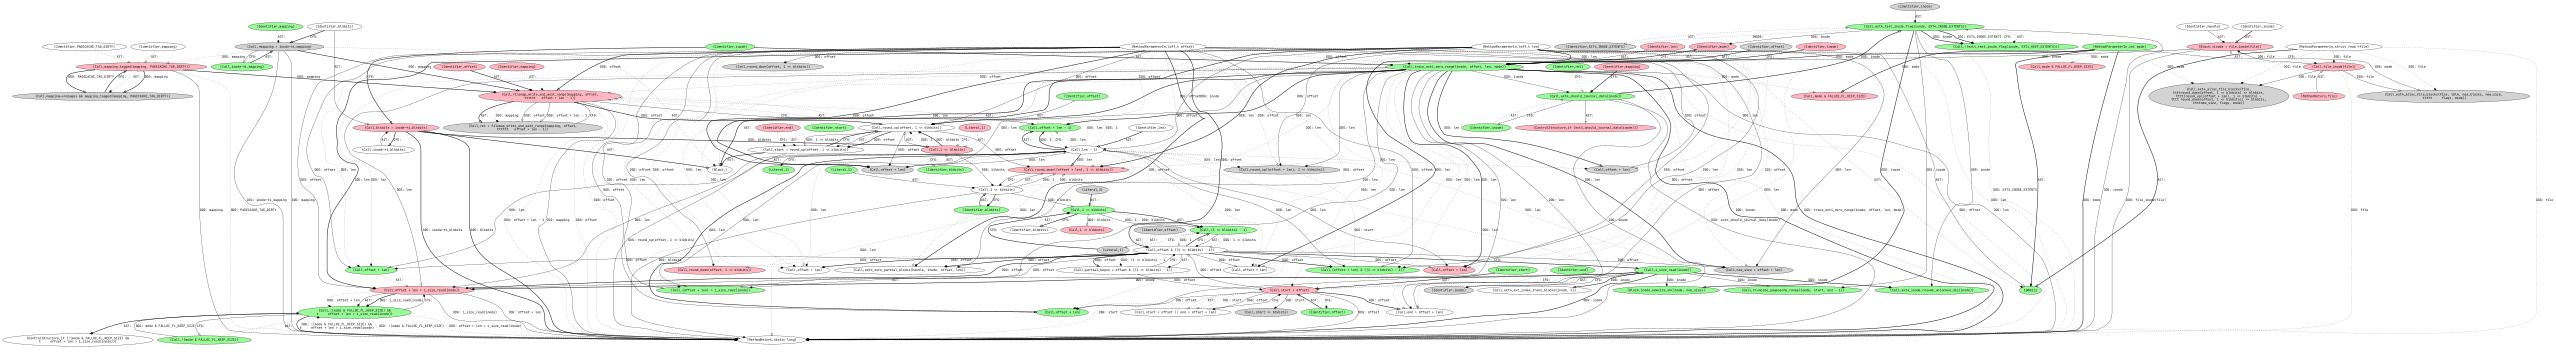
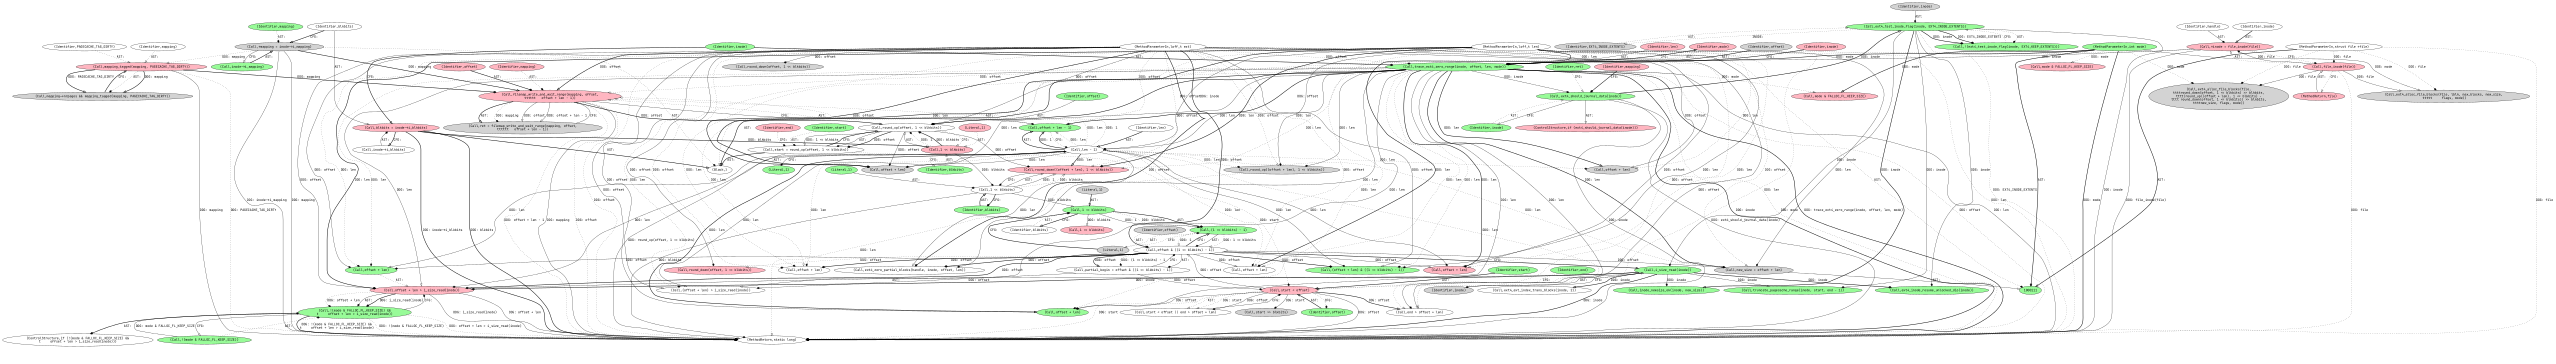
  digraph {
    fontname="JetBrains Mono"
    node [fillcolor=palegreen fontname="JetBrains Mono" style=filled]
    edge [arrowhead=onormal fontname="JetBrains Mono" style=solid]
    n1 [fillcolor=lightpink label="(Call,offset + len > i_size_read(inode))"]
    n2 [label="(Call,!(mode & FALLOC_FL_KEEP_SIZE) &&\n\t     offset + len > i_size_read(inode))"]
    n3 [fillcolor=white label="(MethodReturn,static long)"]
    n4 [label="(Call,i_size_read(inode))"]
    n5 [label="(Call,ext4_inode_resume_unlocked_dio(inode))"]
    n6 [fillcolor=lightgrey label="(Identifier,inode)"]
    n7 [label="(Call,truncate_pagecache_range(inode, start, end - 1))"]
-   n8 [label="(Block,inode_newsize_ok(inode, new_size))"]
+   n8 [label="(Call,inode_newsize_ok(inode, new_size))"]
    n9 [fillcolor=white label="(Call,ext4_ext_index_trans_blocks(inode, 2))"]
    n10 [fillcolor=white label="(ControlStructure,if (!(mode & FALLOC_FL_KEEP_SIZE) &&\n\t     offset + len > i_size_read(inode)))"]
    n11 [label="(Call,!(mode & FALLOC_FL_KEEP_SIZE))"]
-   n12 [fillcolor=white label="(MethodParameterIn,loff_t offset)"]
+   n12 [fillcolor=white label="(MethodParameterIn,loff_t ext)"]
    n13 [fillcolor=white label="(Call,offset & ((1 << blkbits) - 1))"]
    n14 [fillcolor=lightpink label="(Call,start < offset)"]
    n15 [fillcolor=white label="(Call,round_up(offset, 1 << blkbits))"]
    n16 [fillcolor=lightpink label="(Call,filemap_write_and_wait_range(mapping, offset,\n\t\t\t\t\t\t   offset + len - 1))"]
    n17 [label="(Call,trace_ext4_zero_range(inode, offset, len, mode))"]
    n18 [fillcolor=lightpink label="(Call,offset + len)"]
    n19 [label="(Call,offset + len)"]
    n20 [fillcolor=white label="(Call,ext4_zero_partial_blocks(handle, inode, offset, len))"]
    n21 [fillcolor=white label="(Call,offset + len)"]
    n22 [fillcolor=lightgrey label="(Call,round_up((offset + len), 1 << blkbits))"]
    n23 [fillcolor=white label="(Call,end > offset + len)"]
    n24 [fillcolor=lightgrey label="(Call,offset + len)"]
    n25 [label="(Call,offset + len)"]
    n26 [fillcolor=lightpink label="(Call,round_down((offset + len), 1 << blkbits))"]
    n27 [fillcolor=lightgrey label="(Call,round_down(offset, 1 << blkbits))"]
    n28 [fillcolor=lightpink label="(Call,round_down(offset, 1 << blkbits))"]
    n29 [label="(Call,offset + len - 1)"]
    n30 [fillcolor=lightgrey label="(Call,new_size = offset + len)"]
-   n31 [label="(Call,(offset + len) > i_size_read(inode))"]
+   n31 [fillcolor=white label="(Call,(offset + len) > i_size_read(inode))"]
    n32 [fillcolor=white label="(Call,offset + len)"]
    n33 [label="(Call,(offset + len) & ((1 << blkbits) - 1))"]
    n34 [fillcolor=lightgrey label="(Call,offset + len)"]
    1000111
    n36 [label="(Call,(1 << blkbits) - 1)"]
    n37 [fillcolor=white label="(Call,partial_begin = offset & ((1 << blkbits) - 1))"]
    n38 [fillcolor=white label="(Call,start < offset || end > offset + len)"]
    n39 [fillcolor=lightgrey label="(Call,start >> blkbits)"]
    n40 [label="(Identifier,offset)"]
    n41 [fillcolor=white label="(Call,start = round_up(offset, 1 << blkbits))"]
    n42 [fillcolor=lightpink label="(Call,1 << blkbits)"]
    n43 [fillcolor=lightgrey label="(Call,ret = filemap_write_and_wait_range(mapping, offset,\n\t\t\t\t\t\t   offset + len - 1))"]
    n44 [fillcolor=white label="(Block,)"]
    n45 [fillcolor=white label="(Call,len - 1)"]
    n46 [label="(Call,ext4_should_journal_data(inode))"]
    n47 [fillcolor=lightpink label="(Identifier,mode)"]
    n48 [fillcolor=lightpink label="(Call,mode & FALLOC_FL_KEEP_SIZE)"]
    n49 [fillcolor=white label="(Call,1 << blkbits)"]
    n50 [fillcolor=lightgrey label="(Literal,1)"]
    n51 [label="(Identifier,blkbits)"]
    n52 [fillcolor=lightpink label="(Call,mapping_tagged(mapping, PAGECACHE_TAG_DIRTY))"]
    n53 [fillcolor=lightgrey label="(Call,mapping->nrpages && mapping_tagged(mapping, PAGECACHE_TAG_DIRTY))"]
    n54 [fillcolor=white label="(Identifier,PAGECACHE_TAG_DIRTY)"]
    n55 [fillcolor=lightgrey label="(Call,*mapping = inode->i_mapping)"]
    n56 [label="(Call,inode->i_mapping)"]
    n57 [label="(Literal,1)"]
    n58 [label="(Call,ext4_test_inode_flag(inode, EXT4_INODE_EXTENTS))"]
    n59 [label="(Identifier,inode)"]
    n60 [fillcolor=lightpink label="(ControlStructure,if (ext4_should_journal_data(inode)))"]
-   n61 [fillcolor=lightpink label="(Block,*inode = file_inode(file))"]
+   n61 [fillcolor=lightpink label="(Call,*inode = file_inode(file))"]
    n62 [fillcolor=lightpink label="(Call,file_inode(file))"]
    n63 [fillcolor=lightgrey label="(Call,ext4_alloc_file_blocks(file, lblk, max_blocks, new_size,\n \t\t\t\t\t     flags, mode))"]
    n64 [fillcolor=lightgrey label="(Call,ext4_alloc_file_blocks(file,\n\t\t\t\tround_down(offset, 1 << blkbits) >> blkbits,\n\t\t\t\t(round_up((offset + len), 1 << blkbits) -\n\t\t\t\t round_down(offset, 1 << blkbits)) >> blkbits,\n\t\t\t\tnew_size, flags, mode))"]
    n65 [fillcolor=lightpink label="(MethodReturn,file)"]
-   n66 [fillcolor=white label="(MethodParameterIn,struct read *file)"]
+   n66 [fillcolor=white label="(MethodParameterIn,struct file *file)"]
    n67 [fillcolor=white label="(MethodParameterIn,loff_t len)"]
    n68 [label="(MethodParameterIn,int mode)"]
    n69 [fillcolor=lightpink label="(Call,mode & FALLOC_FL_KEEP_SIZE)"]
    n70 [label="(Call,1 << blkbits)"]
    n71 [label="(Identifier,blkbits)"]
    n72 [fillcolor=lightpink label="(Call,blkbits = inode->i_blkbits)"]
    n73 [fillcolor=white label="(Call,inode->i_blkbits)"]
    n74 [fillcolor=white label="(Identifier,blkbits)"]
    n75 [fillcolor=lightpink label="(Call,1 << blkbits)"]
    n76 [label="(Call,!(ext4_test_inode_flag(inode, EXT4_KEEP_EXTENTS)))"]
    n77 [fillcolor=lightgrey label="(Identifier,EXT4_INODE_EXTENTS)"]
    n78 [fillcolor=lightpink label="(Identifier,offset)"]
    n79 [label="(Identifier,inode)"]
    n80 [fillcolor=white label="(Identifier,blkbits)"]
    n81 [fillcolor=lightpink label="(Identifier,end)"]
    n82 [fillcolor=lightpink label="(Identifier,mapping)"]
    n83 [fillcolor=lightpink label="(Literal,1)"]
    n84 [fillcolor=lightgrey label="(Identifier,offset)"]
    n85 [fillcolor=lightpink label="(Identifier,inode)"]
    n86 [label="(Literal,1)"]
    n87 [fillcolor=lightgrey label="(Literal,1)"]
    n88 [fillcolor=lightpink label="(Identifier,mapping)"]
    n89 [fillcolor=white label="(Identifier,len)"]
    n90 [fillcolor=white label="(Identifier,mapping)"]
    n91 [fillcolor=white label="(Identifier,inode)"]
    n92 [fillcolor=lightgrey label="(Identifier,offset)"]
    n93 [fillcolor=lightgrey label="(Identifier,inode)"]
    n94 [label="(Identifier,ret)"]
    n95 [label="(Identifier,start)"]
    n96 [fillcolor=white label="(Identifier,handle)"]
    n97 [label="(Identifier,mapping)"]
    n98 [fillcolor=lightpink label="(Identifier,len)"]
    n99 [label="(Identifier,end)"]
    n100 [label="(Identifier,start)"]
    n101 [label="(Identifier,offset)"]
    n1 -> n2 [arrowhead=diamond label="AST: "]
    n1 -> n2 [arrowhead=diamond label="DDG: offset + len" style=dotted]
    n1 -> n2 [arrowhead=diamond label="DDG: i_size_read(inode)" style=bold]
    n1 -> n3 [label="DDG: offset + len"]
    n1 -> n3 [arrowhead=diamond label="DDG: i_size_read(inode)"]
    n2 -> n1 [arrowhead=diamond label="CFG: "]
    n2 -> n3 [arrowhead=diamond label="DDG: !(mode & FALLOC_FL_KEEP_SIZE) &&\n\t     offset + len > i_size_read(inode)" style=bold]
    n2 -> n3 [label="DDG: !(mode & FALLOC_FL_KEEP_SIZE)" style=dotted]
    n2 -> n3 [label="DDG: offset + len > i_size_read(inode)" style=dotted]
    n2 -> n10 [arrowhead=diamond label="AST: " style=bold]
    n2 -> n11 [label="CFG: "]
    n4 -> n1 [label="AST: "]
    n4 -> n1 [arrowhead=diamond label="DDG: inode" style=bold]
    n4 -> n3 [arrowhead=diamond label="DDG: inode" style=bold]
    n4 -> n5 [arrowhead=diamond label="DDG: inode" style=bold]
    n4 -> n6 [arrowhead=diamond label="CFG: "]
    n4 -> n7 [label="DDG: inode"]
    n4 -> n8 [arrowhead=diamond label="DDG: inode"]
    n4 -> n9 [label="DDG: inode" style=bold]
    n6 -> n4 [label="AST: "]
    n11 -> n2 [arrowhead=diamond label="AST: " style=dotted]
    n11 -> n2 [arrowhead=diamond label="DDG: mode & FALLOC_FL_KEEP_SIZE"]
    n12 -> n1 [arrowhead=diamond label="DDG: offset"]
    n12 -> n3 [label="DDG: offset" style=dotted]
    n12 -> n13 [label="DDG: offset" style=bold]
    n12 -> n14 [label="DDG: offset" style=dotted]
    n12 -> n15 [arrowhead=diamond label="DDG: offset"]
    n12 -> n16 [label="DDG: offset" style=bold]
    n12 -> n17 [arrowhead=diamond label="DDG: offset" style=dotted]
    n12 -> n18 [label="DDG: offset"]
    n12 -> n19 [label="DDG: offset"]
    n12 -> n20 [arrowhead=diamond label="DDG: offset" style=bold]
    n12 -> n21 [label="DDG: offset" style=dotted]
    n12 -> n22 [label="DDG: offset" style=dotted]
    n12 -> n23 [label="DDG: offset"]
    n12 -> n24 [label="DDG: offset"]
    n12 -> n25 [arrowhead=diamond label="DDG: offset"]
    n12 -> n26 [label="DDG: offset" style=dotted]
    n12 -> n27 [arrowhead=diamond label="DDG: offset"]
    n12 -> n28 [arrowhead=diamond label="DDG: offset"]
    n12 -> n29 [label="DDG: offset" style=dotted]
    n12 -> n30 [label="DDG: offset" style=dotted]
    n12 -> n31 [label="DDG: offset"]
    n12 -> n32 [arrowhead=diamond label="DDG: offset" style=dotted]
    n12 -> n33 [label="DDG: offset"]
    n12 -> n34 [arrowhead=diamond label="DDG: offset" style=bold]
    n12 -> 1000111 [arrowhead=diamond label="AST: " style=dotted]
    n13 -> n1 [arrowhead=diamond label="DDG: offset" style=bold]
    n13 -> n4 [label="CFG: " style=bold]
    n13 -> n18 [label="DDG: offset"]
    n13 -> n20 [arrowhead=diamond label="DDG: offset" style=bold]
    n13 -> n21 [label="DDG: offset"]
    n13 -> n25 [arrowhead=diamond label="DDG: offset"]
    n13 -> n28 [label="DDG: offset" style=dotted]
    n13 -> n30 [label="DDG: offset"]
-   n13 -> n31 [arrowhead=diamond label="DDG: offset"]
+   n37 -> n31 [arrowhead=diamond label="DDG: offset"]
    n13 -> n32 [arrowhead=diamond label="DDG: offset" style=bold]
    n13 -> n33 [arrowhead=diamond label="DDG: offset" style=bold]
    n13 -> n36 [label="CFG: " style=bold]
    n13 -> n37 [arrowhead=diamond label="AST: "]
    n13 -> n37 [label="DDG: offset" style=bold]
    n13 -> n37 [arrowhead=diamond label="DDG: (1 << blkbits) - 1" style=dotted]
    n14 -> n3 [label="DDG: offset"]
    n14 -> n3 [arrowhead=diamond label="DDG: start" style=dotted]
    n14 -> n13 [label="DDG: offset"]
    n14 -> n19 [arrowhead=diamond label="DDG: offset"]
    n14 -> n23 [label="DDG: offset" style=bold]
    n14 -> n38 [label="AST: " style=dotted]
    n14 -> n38 [label="DDG: start" style=dotted]
    n14 -> n38 [arrowhead=diamond label="DDG: offset"]
    n14 -> n39 [arrowhead=diamond label="DDG: start"]
    n14 -> n40 [arrowhead=diamond label="CFG: " style=dotted]
    n15 -> n26 [arrowhead=diamond label="DDG: offset"]
    n15 -> n34 [arrowhead=diamond label="DDG: offset"]
    n15 -> n41 [arrowhead=diamond label="AST: "]
    n15 -> n41 [arrowhead=diamond label="DDG: offset" style=bold]
    n15 -> n41 [label="DDG: 1 << blkbits"]
    n15 -> n42 [label="CFG: " style=dotted]
    n16 -> n3 [arrowhead=diamond label="DDG: mapping"]
    n16 -> n3 [arrowhead=diamond label="DDG: offset" style=dotted]
    n16 -> n3 [label="DDG: offset + len - 1" style=dotted]
    n16 -> n15 [label="DDG: offset" style=bold]
    n16 -> n29 [arrowhead=diamond label="CFG: "]
    n16 -> n43 [label="AST: " style=bold]
    n16 -> n43 [arrowhead=diamond label="DDG: mapping" style=dotted]
    n16 -> n43 [label="DDG: offset"]
    n16 -> n43 [label="DDG: offset + len - 1"]
    n17 -> n1 [label="DDG: len"]
    n17 -> n3 [label="DDG: len"]
    n17 -> n3 [arrowhead=diamond label="DDG: inode" style=bold]
    n17 -> n3 [label="DDG: mode" style=dotted]
    n17 -> n3 [label="DDG: trace_ext4_zero_range(inode, offset, len, mode)" style=bold]
    n17 -> n3 [arrowhead=diamond label="DDG: offset" style=dotted]
    n17 -> n15 [arrowhead=diamond label="DDG: offset" style=bold]
    n17 -> n16 [label="DDG: offset" style=dotted]
    n17 -> n18 [arrowhead=diamond label="DDG: len" style=bold]
    n17 -> n19 [arrowhead=diamond label="DDG: len"]
    n17 -> n20 [arrowhead=diamond label="DDG: len"]
    n17 -> n21 [label="DDG: len" style=dotted]
    n17 -> n22 [arrowhead=diamond label="DDG: len"]
    n17 -> n23 [arrowhead=diamond label="DDG: len"]
    n17 -> n24 [label="DDG: len" style=bold]
    n17 -> n25 [arrowhead=diamond label="DDG: len" style=dotted]
    n17 -> n26 [label="DDG: len" style=dotted]
    n17 -> n29 [label="DDG: offset" style=bold]
    n17 -> n30 [label="DDG: len" style=bold]
    n17 -> n31 [label="DDG: len"]
    n17 -> n32 [label="DDG: len" style=dotted]
    n17 -> n33 [arrowhead=diamond label="DDG: len" style=dotted]
    n17 -> n34 [arrowhead=diamond label="DDG: len"]
    n17 -> n44 [label="AST: " style=bold]
+   n17 -> n45 [arrowhead=diamond label="DDG: len"]
    n17 -> n46 [arrowhead=diamond label="DDG: inode"]
    n17 -> n47 [label="CFG: " style=bold]
    n17 -> n48 [label="DDG: mode" style=dotted]
    n22 -> n3 [label="DDG: len" style=dotted]
    n25 -> n1 [label="AST: " style=dotted]
    n26 -> n49 [arrowhead=diamond label="CFG: "]
    n29 -> n16 [label="AST: " style=dotted]
    n29 -> n45 [arrowhead=diamond label="CFG: " style=dotted]
    n36 -> n13 [arrowhead=diamond label="AST: "]
    n36 -> n13 [label="DDG: 1 << blkbits" style=dotted]
    n36 -> n13 [label="DDG: 1" style=dotted]
    n36 -> n50 [label="CFG: " style=dotted]
    n37 -> n13 [arrowhead=diamond label="CFG: "]
    n37 -> n14 [arrowhead=diamond label="DDG: offset"]
    n38 -> n14 [arrowhead=diamond label="CFG: "]
    n40 -> n14 [label="AST: " style=bold]
    n41 -> n3 [label="DDG: round_up(offset, 1 << blkbits)"]
-   n22 -> n14 [arrowhead=diamond label="DDG: start" style=dotted]
+   n41 -> n14 [arrowhead=diamond label="DDG: start" style=dotted]
    n41 -> n15 [label="CFG: " style=bold]
    n41 -> n44 [label="AST: " style=bold]
    n42 -> n15 [label="AST: "]
    n42 -> n15 [arrowhead=diamond label="DDG: 1" style=dotted]
    n42 -> n15 [arrowhead=diamond label="DDG: blkbits" style=bold]
    n42 -> n49 [arrowhead=diamond label="DDG: blkbits"]
    n42 -> n51 [label="CFG: " style=dotted]
    n43 -> n16 [label="CFG: "]
    n45 -> n1 [arrowhead=diamond label="DDG: len"]
    n45 -> n16 [label="DDG: len" style=dotted]
    n45 -> n16 [label="DDG: 1" style=dotted]
    n45 -> n18 [arrowhead=diamond label="DDG: len"]
    n45 -> n19 [label="DDG: len" style=bold]
-   n45 -> n20 [label="DDG: len" style=dotted]
+   n45 -> n20 [label="DDG: len"]
    n45 -> n21 [arrowhead=diamond label="DDG: len" style=dotted]
    n45 -> n22 [arrowhead=diamond label="DDG: len" style=dotted]
    n45 -> n23 [label="DDG: len" style=dotted]
    n45 -> n24 [arrowhead=diamond label="DDG: len" style=dotted]
    n45 -> n25 [label="DDG: len"]
    n45 -> n26 [label="DDG: len" style=bold]
    n45 -> n29 [label="AST: " style=bold]
    n45 -> n29 [label="DDG: len" style=dotted]
    n45 -> n29 [label="DDG: 1" style=bold]
    n45 -> n30 [arrowhead=diamond label="DDG: len" style=dotted]
    n45 -> n31 [label="DDG: len"]
    n45 -> n32 [arrowhead=diamond label="DDG: len" style=dotted]
    n45 -> n33 [arrowhead=diamond label="DDG: len"]
    n45 -> n34 [label="DDG: len"]
    n45 -> n57 [arrowhead=diamond label="CFG: "]
    n46 -> n3 [label="DDG: ext4_should_journal_data(inode)"]
    n46 -> n3 [arrowhead=diamond label="DDG: inode"]
    n46 -> n58 [label="DDG: inode" style=bold]
    n46 -> n59 [label="CFG: "]
    n46 -> n60 [label="AST: "]
    n47 -> n17 [arrowhead=diamond label="AST: " style=dotted]
    n49 -> n3 [arrowhead=diamond label="DDG: blkbits"]
    n49 -> n26 [label="AST: "]
    n49 -> n26 [label="DDG: 1"]
    n49 -> n26 [label="DDG: blkbits" style=dotted]
    n49 -> n70 [label="DDG: blkbits"]
    n49 -> n71 [arrowhead=diamond label="CFG: " style=bold]
    n50 -> n36 [arrowhead=diamond label="AST: " style=dotted]
    n50 -> n70 [label="CFG: " style=bold]
    n51 -> n42 [label="AST: " style=dotted]
    n52 -> n3 [label="DDG: mapping"]
    n52 -> n3 [label="DDG: PAGECACHE_TAG_DIRTY" style=dotted]
    n52 -> n16 [arrowhead=diamond label="DDG: mapping" style=bold]
    n52 -> n53 [arrowhead=diamond label="AST: " style=dotted]
    n52 -> n53 [label="DDG: mapping" style=bold]
    n52 -> n53 [label="DDG: PAGECACHE_TAG_DIRTY" style=bold]
    n53 -> n52 [label="CFG: " style=bold]
    n54 -> n52 [label="AST: " style=dotted]
    n55 -> n3 [arrowhead=diamond label="DDG: mapping"]
    n55 -> n3 [label="DDG: inode->i_mapping"]
    n55 -> n16 [label="DDG: mapping" style=bold]
    n55 -> n44 [arrowhead=diamond label="AST: " style=dotted]
    n55 -> n52 [label="DDG: mapping" style=dotted]
    n55 -> n56 [label="CFG: "]
    n56 -> n55 [label="AST: " style=bold]
    n57 -> n45 [arrowhead=diamond label="AST: " style=dotted]
    n58 -> n3 [label="DDG: EXT4_INODE_EXTENTS" style=dotted]
    n58 -> n3 [label="DDG: inode"]
-   n58 -> n47 [arrowhead=diamond label="DDG: inode"]
+   n58 -> n4 [arrowhead=diamond label="DDG: inode"]
    n58 -> n5 [arrowhead=diamond label="DDG: inode"]
    n58 -> n7 [arrowhead=diamond label="DDG: inode"]
    n58 -> n8 [label="DDG: inode" style=bold]
    n58 -> n76 [arrowhead=diamond label="AST: " style=dotted]
    n58 -> n76 [arrowhead=diamond label="DDG: inode" style=bold]
    n58 -> n76 [arrowhead=diamond label="DDG: EXT4_INODE_EXTENTS" style=bold]
    n58 -> n77 [label="INODE: " style=dotted]
    n59 -> n46 [label="AST: " style=dotted]
    n61 -> n3 [arrowhead=diamond label="DDG: file_inode(file)"]
    n61 -> n17 [arrowhead=diamond label="DDG: inode"]
    n61 -> n44 [label="AST: " style=dotted]
    n61 -> n62 [arrowhead=diamond label="CFG: " style=dotted]
    n62 -> n3 [label="DDG: file" style=dotted]
    n62 -> n61 [label="AST: " style=dotted]
    n62 -> n61 [arrowhead=diamond label="DDG: file"]
    n62 -> n63 [label="DDG: file"]
    n62 -> n64 [arrowhead=diamond label="DDG: file"]
+   n62 -> n65 [label="CFG: " style=dotted]
    n65 -> n62 [label="AST: "]
    n66 -> n3 [label="DDG: file" style=dotted]
    n66 -> 1000111 [label="AST: " style=bold]
    n66 -> n62 [arrowhead=diamond label="DDG: file" style=dotted]
    n66 -> n63 [arrowhead=diamond label="DDG: file" style=dotted]
    n66 -> n64 [arrowhead=diamond label="DDG: file" style=dotted]
    n67 -> n1 [arrowhead=diamond label="DDG: len" style=bold]
    n67 -> n3 [label="DDG: len" style=dotted]
    n67 -> n17 [arrowhead=diamond label="DDG: len" style=dotted]
    n67 -> n18 [label="DDG: len" style=dotted]
    n67 -> n19 [arrowhead=diamond label="DDG: len" style=dotted]
    n67 -> n21 [arrowhead=diamond label="DDG: len" style=bold]
    n67 -> n22 [arrowhead=diamond label="DDG: len"]
    n67 -> n23 [label="DDG: len" style=dotted]
    n67 -> n24 [label="DDG: len" style=dotted]
    n67 -> n25 [arrowhead=diamond label="DDG: len" style=dotted]
    n67 -> n26 [arrowhead=diamond label="DDG: len" style=bold]
    n67 -> n30 [arrowhead=diamond label="DDG: len"]
    n67 -> n31 [arrowhead=diamond label="DDG: len" style=dotted]
    n67 -> n32 [arrowhead=diamond label="DDG: len" style=dotted]
    n67 -> n33 [arrowhead=diamond label="DDG: len"]
    n67 -> n34 [label="DDG: len" style=bold]
-   n67 -> 1000111 [label="AST: "]
+   n30 -> 1000111 [label="AST: "]
    n67 -> n45 [arrowhead=diamond label="DDG: inode"]
    n68 -> n3 [label="DDG: mode" style=bold]
    n68 -> n17 [arrowhead=diamond label="DDG: mode" style=bold]
    n68 -> 1000111 [arrowhead=diamond label="AST: " style=bold]
    n68 -> n48 [label="DDG: mode" style=bold]
    n68 -> n63 [label="DDG: mode"]
    n68 -> n64 [arrowhead=diamond label="DDG: mode" style=dotted]
    n68 -> n69 [label="DDG: mode" style=dotted]
    n70 -> n36 [arrowhead=diamond label="AST: " style=bold]
    n70 -> n36 [label="DDG: 1"]
    n70 -> n36 [arrowhead=diamond label="DDG: blkbits" style=dotted]
    n70 -> n74 [label="CFG: " style=bold]
    n70 -> n75 [label="DDG: blkbits"]
    n71 -> n49 [label="AST: " style=bold]
    n72 -> n3 [arrowhead=diamond label="DDG: inode->i_blkbits" style=bold]
    n72 -> n3 [arrowhead=diamond label="DDG: blkbits" style=bold]
    n72 -> n42 [label="DDG: blkbits" style=bold]
    n72 -> n44 [label="AST: " style=bold]
    n72 -> n73 [label="CFG: " style=bold]
    n73 -> n72 [arrowhead=diamond label="AST: "]
    n74 -> n70 [arrowhead=diamond label="AST: " style=dotted]
    n76 -> n58 [label="CFG: " style=dotted]
    n77 -> n58 [label="AST: " style=dotted]
    n78 -> n16 [arrowhead=diamond label="AST: " style=bold]
    n79 -> n17 [arrowhead=diamond label="AST: " style=bold]
    n79 -> n72 [label="CFG: " style=bold]
    n80 -> n55 [label="CFG: " style=bold]
    n80 -> n72 [label="AST: "]
    n81 -> n41 [arrowhead=diamond label="CFG: " style=dotted]
    n82 -> n16 [arrowhead=diamond label="AST: " style=dotted]
    n83 -> n42 [label="AST: " style=dotted]
    n84 -> n17 [arrowhead=diamond label="AST: " style=bold]
    n85 -> n17 [arrowhead=diamond label="CFG: " style=bold]
    n86 -> n49 [arrowhead=diamond label="AST: "]
    n87 -> n70 [label="AST: " style=bold]
    n88 -> n46 [arrowhead=diamond label="CFG: " style=bold]
    n89 -> n45 [label="AST: " style=bold]
    n90 -> n52 [label="AST: " style=dotted]
    n91 -> n61 [label="AST: " style=bold]
    n92 -> n13 [arrowhead=diamond label="AST: " style=dotted]
    n93 -> n58 [arrowhead=diamond label="AST: "]
    n94 -> n46 [label="CFG: " style=dotted]
    n95 -> n41 [arrowhead=diamond label="AST: " style=dotted]
    n96 -> n61 [arrowhead=diamond label="AST: "]
    n97 -> n55 [arrowhead=diamond label="AST: " style=dotted]
    n98 -> n17 [label="AST: "]
    n99 -> n14 [label="CFG: " style=dotted]
    n100 -> n14 [label="AST: " style=bold]
    n101 -> n15 [arrowhead=diamond label="AST: "]
  }
